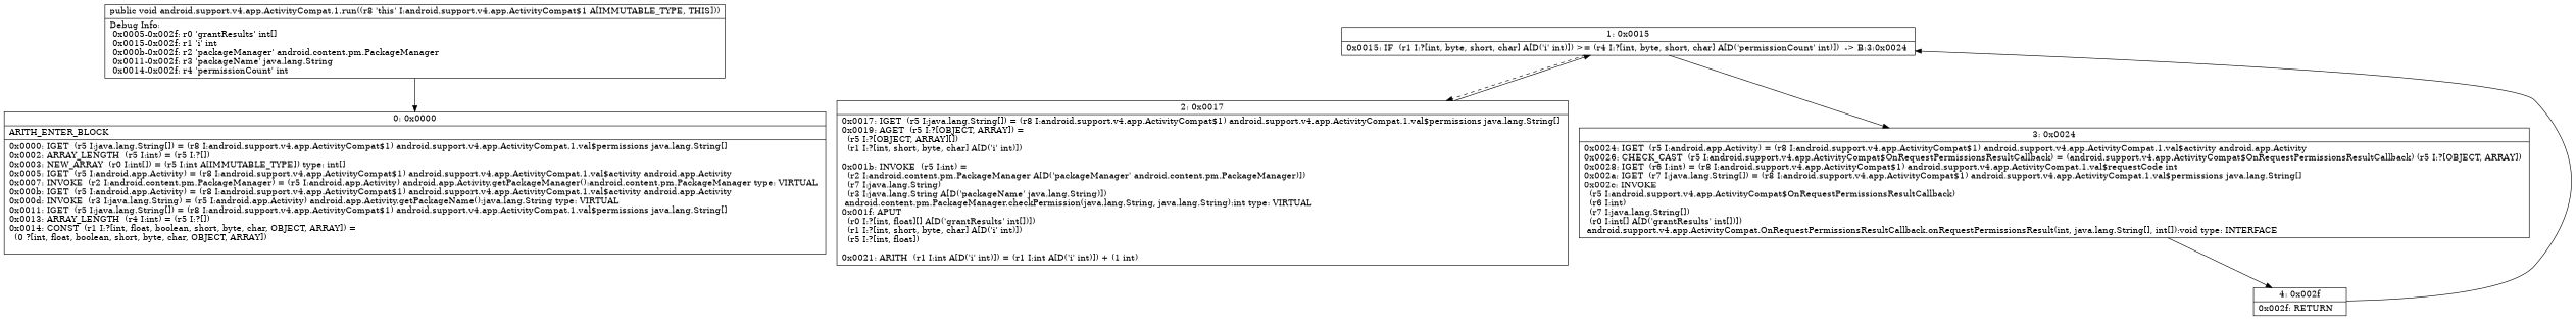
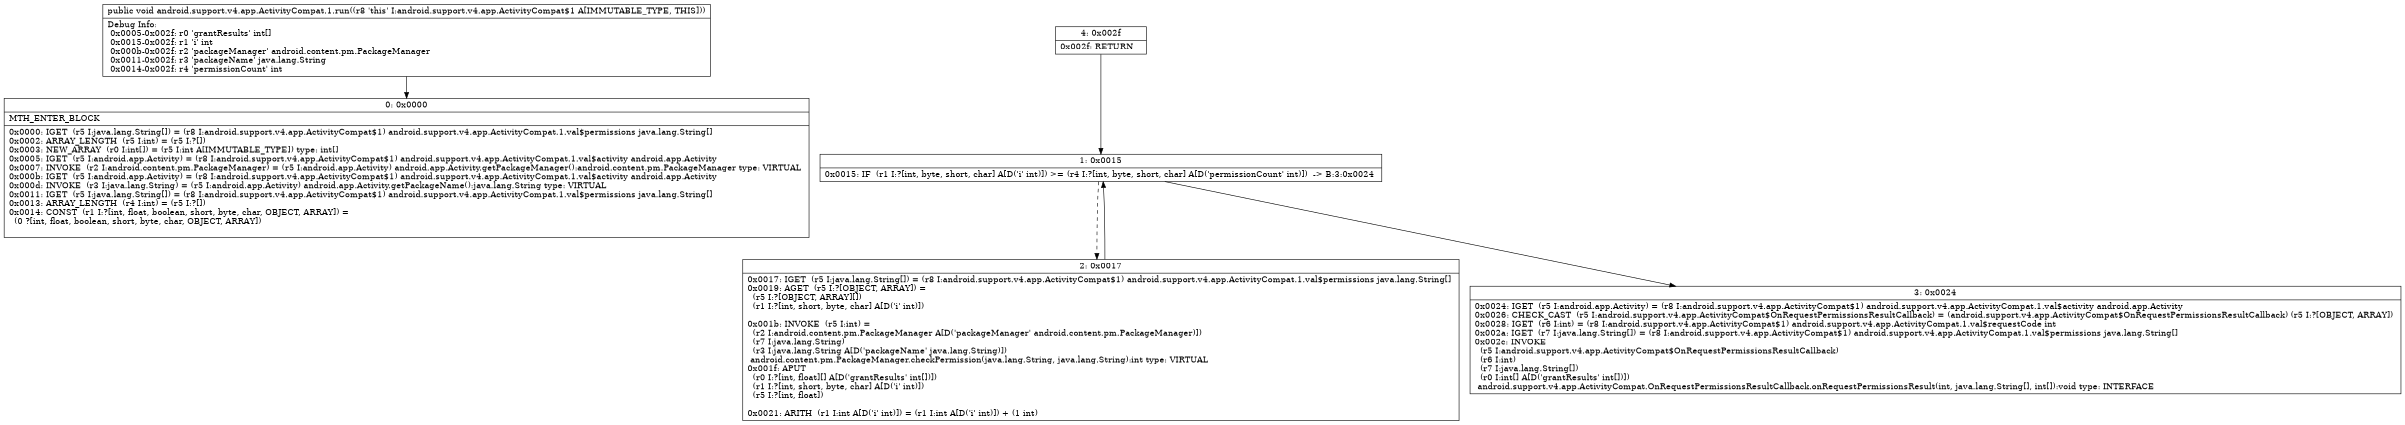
  digraph {
    node [shape=record]
-   n1 [label="{0\:\ 0x0000|ARITH_ENTER_BLOCK\l|0x0000: IGET  (r5 I:java.lang.String[]) = (r8 I:android.support.v4.app.ActivityCompat$1) android.support.v4.app.ActivityCompat.1.val$permissions java.lang.String[] \l0x0002: ARRAY_LENGTH  (r5 I:int) = (r5 I:?[]) \l0x0003: NEW_ARRAY  (r0 I:int[]) = (r5 I:int A[IMMUTABLE_TYPE]) type: int[] \l0x0005: IGET  (r5 I:android.app.Activity) = (r8 I:android.support.v4.app.ActivityCompat$1) android.support.v4.app.ActivityCompat.1.val$activity android.app.Activity \l0x0007: INVOKE  (r2 I:android.content.pm.PackageManager) = (r5 I:android.app.Activity) android.app.Activity.getPackageManager():android.content.pm.PackageManager type: VIRTUAL \l0x000b: IGET  (r5 I:android.app.Activity) = (r8 I:android.support.v4.app.ActivityCompat$1) android.support.v4.app.ActivityCompat.1.val$activity android.app.Activity \l0x000d: INVOKE  (r3 I:java.lang.String) = (r5 I:android.app.Activity) android.app.Activity.getPackageName():java.lang.String type: VIRTUAL \l0x0011: IGET  (r5 I:java.lang.String[]) = (r8 I:android.support.v4.app.ActivityCompat$1) android.support.v4.app.ActivityCompat.1.val$permissions java.lang.String[] \l0x0013: ARRAY_LENGTH  (r4 I:int) = (r5 I:?[]) \l0x0014: CONST  (r1 I:?[int, float, boolean, short, byte, char, OBJECT, ARRAY]) = \l  (0 ?[int, float, boolean, short, byte, char, OBJECT, ARRAY])\l \l}"]
+   n1 [label="{0\:\ 0x0000|MTH_ENTER_BLOCK\l|0x0000: IGET  (r5 I:java.lang.String[]) = (r8 I:android.support.v4.app.ActivityCompat$1) android.support.v4.app.ActivityCompat.1.val$permissions java.lang.String[] \l0x0002: ARRAY_LENGTH  (r5 I:int) = (r5 I:?[]) \l0x0003: NEW_ARRAY  (r0 I:int[]) = (r5 I:int A[IMMUTABLE_TYPE]) type: int[] \l0x0005: IGET  (r5 I:android.app.Activity) = (r8 I:android.support.v4.app.ActivityCompat$1) android.support.v4.app.ActivityCompat.1.val$activity android.app.Activity \l0x0007: INVOKE  (r2 I:android.content.pm.PackageManager) = (r5 I:android.app.Activity) android.app.Activity.getPackageManager():android.content.pm.PackageManager type: VIRTUAL \l0x000b: IGET  (r5 I:android.app.Activity) = (r8 I:android.support.v4.app.ActivityCompat$1) android.support.v4.app.ActivityCompat.1.val$activity android.app.Activity \l0x000d: INVOKE  (r3 I:java.lang.String) = (r5 I:android.app.Activity) android.app.Activity.getPackageName():java.lang.String type: VIRTUAL \l0x0011: IGET  (r5 I:java.lang.String[]) = (r8 I:android.support.v4.app.ActivityCompat$1) android.support.v4.app.ActivityCompat.1.val$permissions java.lang.String[] \l0x0013: ARRAY_LENGTH  (r4 I:int) = (r5 I:?[]) \l0x0014: CONST  (r1 I:?[int, float, boolean, short, byte, char, OBJECT, ARRAY]) = \l  (0 ?[int, float, boolean, short, byte, char, OBJECT, ARRAY])\l \l}"]
    n2 [label="{1\:\ 0x0015|0x0015: IF  (r1 I:?[int, byte, short, char] A[D('i' int)]) \>= (r4 I:?[int, byte, short, char] A[D('permissionCount' int)])  \-\> B:3:0x0024 \l}"]
    n3 [label="{2\:\ 0x0017|0x0017: IGET  (r5 I:java.lang.String[]) = (r8 I:android.support.v4.app.ActivityCompat$1) android.support.v4.app.ActivityCompat.1.val$permissions java.lang.String[] \l0x0019: AGET  (r5 I:?[OBJECT, ARRAY]) = \l  (r5 I:?[OBJECT, ARRAY][])\l  (r1 I:?[int, short, byte, char] A[D('i' int)])\l \l0x001b: INVOKE  (r5 I:int) = \l  (r2 I:android.content.pm.PackageManager A[D('packageManager' android.content.pm.PackageManager)])\l  (r7 I:java.lang.String)\l  (r3 I:java.lang.String A[D('packageName' java.lang.String)])\l android.content.pm.PackageManager.checkPermission(java.lang.String, java.lang.String):int type: VIRTUAL \l0x001f: APUT  \l  (r0 I:?[int, float][] A[D('grantResults' int[])])\l  (r1 I:?[int, short, byte, char] A[D('i' int)])\l  (r5 I:?[int, float])\l \l0x0021: ARITH  (r1 I:int A[D('i' int)]) = (r1 I:int A[D('i' int)]) + (1 int) \l}"]
    n4 [label="{3\:\ 0x0024|0x0024: IGET  (r5 I:android.app.Activity) = (r8 I:android.support.v4.app.ActivityCompat$1) android.support.v4.app.ActivityCompat.1.val$activity android.app.Activity \l0x0026: CHECK_CAST  (r5 I:android.support.v4.app.ActivityCompat$OnRequestPermissionsResultCallback) = (android.support.v4.app.ActivityCompat$OnRequestPermissionsResultCallback) (r5 I:?[OBJECT, ARRAY]) \l0x0028: IGET  (r6 I:int) = (r8 I:android.support.v4.app.ActivityCompat$1) android.support.v4.app.ActivityCompat.1.val$requestCode int \l0x002a: IGET  (r7 I:java.lang.String[]) = (r8 I:android.support.v4.app.ActivityCompat$1) android.support.v4.app.ActivityCompat.1.val$permissions java.lang.String[] \l0x002c: INVOKE  \l  (r5 I:android.support.v4.app.ActivityCompat$OnRequestPermissionsResultCallback)\l  (r6 I:int)\l  (r7 I:java.lang.String[])\l  (r0 I:int[] A[D('grantResults' int[])])\l android.support.v4.app.ActivityCompat.OnRequestPermissionsResultCallback.onRequestPermissionsResult(int, java.lang.String[], int[]):void type: INTERFACE \l}"]
    n5 [label="{4\:\ 0x002f|0x002f: RETURN   \l}"]
    n6 [label="{public void android.support.v4.app.ActivityCompat.1.run((r8 'this' I:android.support.v4.app.ActivityCompat$1 A[IMMUTABLE_TYPE, THIS]))  | Debug Info:\l  0x0005\-0x002f: r0 'grantResults' int[]\l  0x0015\-0x002f: r1 'i' int\l  0x000b\-0x002f: r2 'packageManager' android.content.pm.PackageManager\l  0x0011\-0x002f: r3 'packageName' java.lang.String\l  0x0014\-0x002f: r4 'permissionCount' int\l}"]
    n2 -> n3 [style=dashed]
    n2 -> n4
    n3 -> n2
-   n4 -> n5
    n5 -> n2
    n6 -> n1
  }
